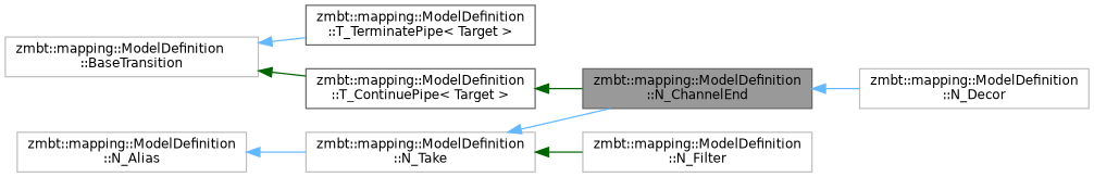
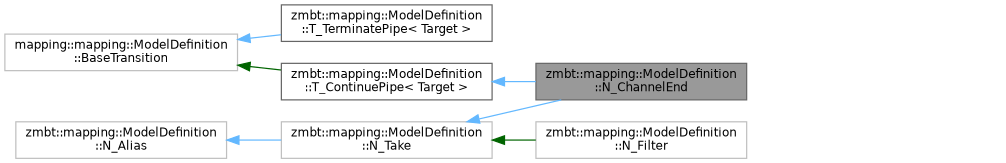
  digraph {
    rankdir=LR
    node [color=grey75 fillcolor=white fontname=Helvetica fontsize=10 shape=box style=filled]
    edge [color=steelblue1 dir=back fontname=Helvetica fontsize=10 labelfontname=Helvetica labelfontsize=10 style=solid]
    n1 [color=gray40 fillcolor=grey60 fontcolor=black height=0.2 label="zmbt::mapping::ModelDefinition\l::N_ChannelEnd" width=0.4]
-   n2 [height=0.2 label="zmbt::mapping::ModelDefinition\l::N_Decor" width=0.4]
    n3 [color=gray40 height=0.2 label="zmbt::mapping::ModelDefinition\l::T_TerminatePipe\< Target \>" width=0.4]
-   n4 [height=0.2 label="zmbt::mapping::ModelDefinition\l::BaseTransition" width=0.4]
+   n4 [height=0.2 label="mapping::mapping::ModelDefinition\l::BaseTransition" width=0.4]
    n5 [color=gray40 height=0.2 label="zmbt::mapping::ModelDefinition\l::T_ContinuePipe\< Target \>" width=0.4]
    n6 [height=0.2 label="zmbt::mapping::ModelDefinition\l::N_Alias" width=0.4]
    n7 [height=0.2 label="zmbt::mapping::ModelDefinition\l::N_Take" width=0.4]
    n8 [height=0.2 label="zmbt::mapping::ModelDefinition\l::N_Filter" width=0.4]
-   n1 -> n2
    n4 -> n3
    n4 -> n5 [color=darkgreen]
-   n5 -> n1 [color=darkgreen]
+   n5 -> n1
    n6 -> n7
    n7 -> n1
    n7 -> n8 [color=darkgreen]
  }
